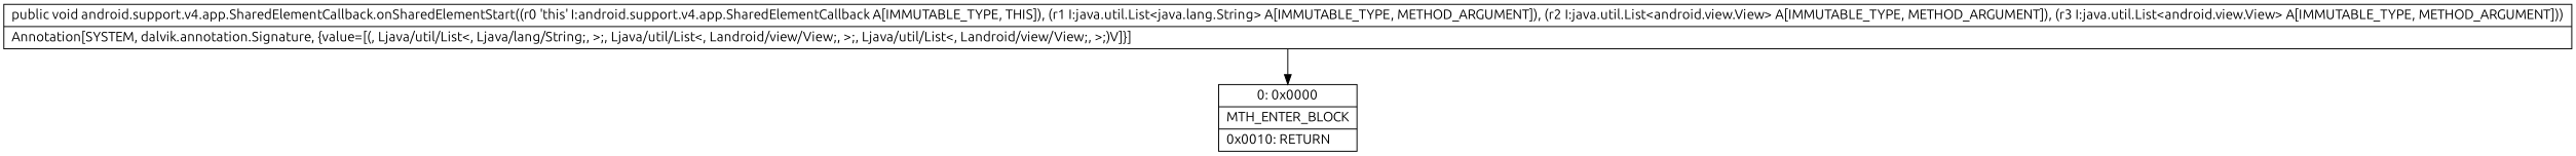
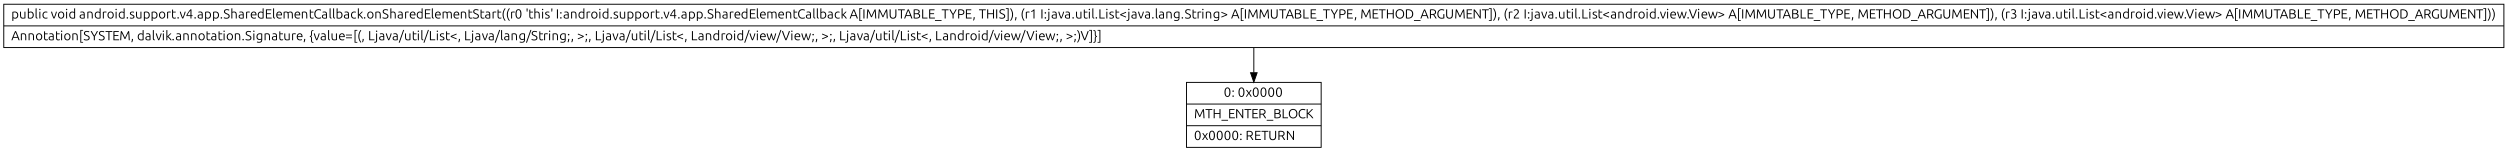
  digraph {
    fontname=Ubuntu
    node [shape=record fontname=Ubuntu]
-   n1 [label="{0\:\ 0x0000|MTH_ENTER_BLOCK\l|0x0010: RETURN   \l}"]
+   n1 [label="{0\:\ 0x0000|MTH_ENTER_BLOCK\l|0x0000: RETURN   \l}"]
    n2 [label="{public void android.support.v4.app.SharedElementCallback.onSharedElementStart((r0 'this' I:android.support.v4.app.SharedElementCallback A[IMMUTABLE_TYPE, THIS]), (r1 I:java.util.List\<java.lang.String\> A[IMMUTABLE_TYPE, METHOD_ARGUMENT]), (r2 I:java.util.List\<android.view.View\> A[IMMUTABLE_TYPE, METHOD_ARGUMENT]), (r3 I:java.util.List\<android.view.View\> A[IMMUTABLE_TYPE, METHOD_ARGUMENT]))  | Annotation[SYSTEM, dalvik.annotation.Signature, \{value=[(, Ljava\/util\/List\<, Ljava\/lang\/String;, \>;, Ljava\/util\/List\<, Landroid\/view\/View;, \>;, Ljava\/util\/List\<, Landroid\/view\/View;, \>;)V]\}]\l}"]
    n2 -> n1 [fontname=Ubuntu]
  }
